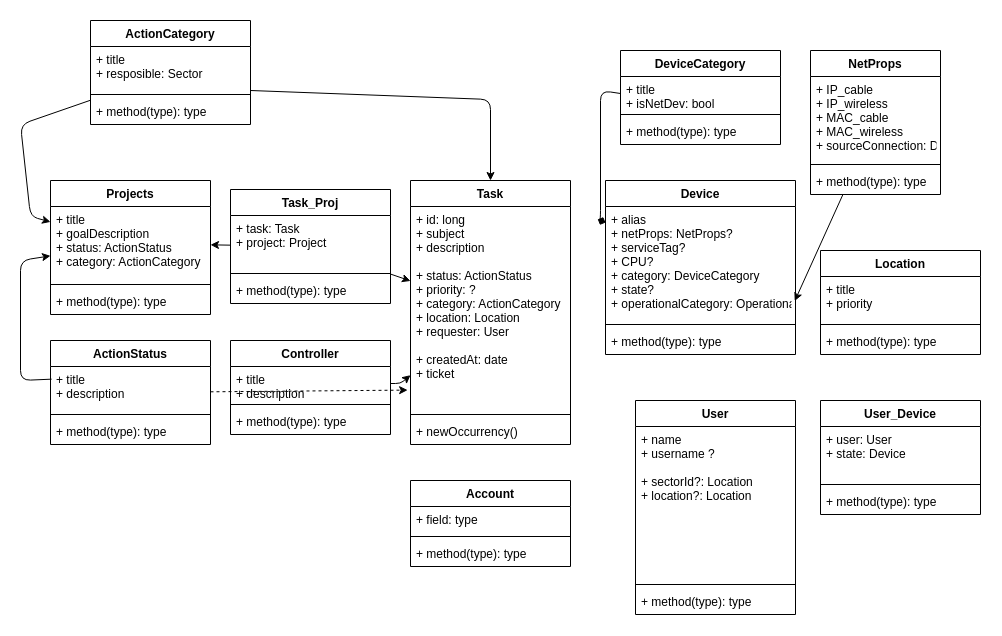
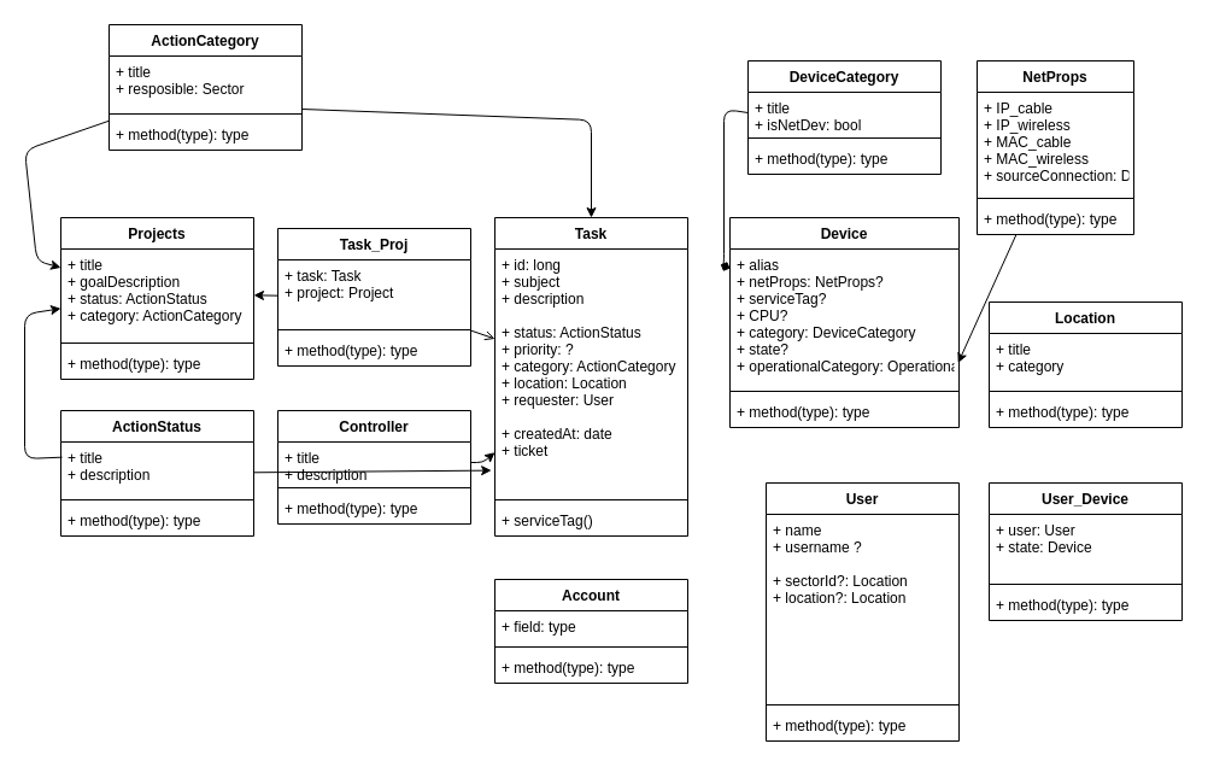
  <mxCell id="0" />
  <mxCell id="1" value="Main entities" parent="0" />
  <mxCell id="2" value="Task" style="swimlane;fontStyle=1;align=center;verticalAlign=top;childLayout=stackLayout;horizontal=1;startSize=26;horizontalStack=0;resizeParent=1;resizeParentMax=0;resizeLast=0;collapsible=1;marginBottom=0;" parent="1" vertex="1"><mxGeometry x="410" y="180" width="160" height="264" as="geometry" /></mxCell>
  <mxCell id="3" value="+ id: long&#10;+ subject&#10;+ description&#10;&#10;+ status: ActionStatus&#10;+ priority: ?&#10;+ category: ActionCategory&#10;+ location: Location&#10;+ requester: User&#10;&#10;+ createdAt: date&#10;+ ticket" style="text;strokeColor=none;fillColor=none;align=left;verticalAlign=top;spacingLeft=4;spacingRight=4;overflow=hidden;rotatable=0;points=[[0,0.5],[1,0.5]];portConstraint=eastwest;" parent="2" vertex="1"><mxGeometry y="26" width="160" height="204" as="geometry" /></mxCell>
  <mxCell id="4" value="" style="line;strokeWidth=1;fillColor=none;align=left;verticalAlign=middle;spacingTop=-1;spacingLeft=3;spacingRight=3;rotatable=0;labelPosition=right;points=[];portConstraint=eastwest;" parent="2" vertex="1"><mxGeometry y="230" width="160" height="8" as="geometry" /></mxCell>
- <mxCell id="5" value="+ newOccurrency()" style="text;strokeColor=none;fillColor=none;align=left;verticalAlign=top;spacingLeft=4;spacingRight=4;overflow=hidden;rotatable=0;points=[[0,0.5],[1,0.5]];portConstraint=eastwest;" parent="2" vertex="1"><mxGeometry y="238" width="160" height="26" as="geometry" /></mxCell>
+ <mxCell id="5" value="+ serviceTag()" style="text;strokeColor=none;fillColor=none;align=left;verticalAlign=top;spacingLeft=4;spacingRight=4;overflow=hidden;rotatable=0;points=[[0,0.5],[1,0.5]];portConstraint=eastwest;" parent="2" vertex="1"><mxGeometry y="238" width="160" height="26" as="geometry" /></mxCell>
  <mxCell id="6" value="User" style="swimlane;fontStyle=1;align=center;verticalAlign=top;childLayout=stackLayout;horizontal=1;startSize=26;horizontalStack=0;resizeParent=1;resizeParentMax=0;resizeLast=0;collapsible=1;marginBottom=0;" parent="1" vertex="1"><mxGeometry x="635" y="400" width="160" height="214" as="geometry" /></mxCell>
  <mxCell id="7" value="+ name&#10;+ username ?&#10;&#10;+ sectorId?: Location&#10;+ location?: Location" style="text;strokeColor=none;fillColor=none;align=left;verticalAlign=top;spacingLeft=4;spacingRight=4;overflow=hidden;rotatable=0;points=[[0,0.5],[1,0.5]];portConstraint=eastwest;" parent="6" vertex="1"><mxGeometry y="26" width="160" height="154" as="geometry" /></mxCell>
  <mxCell id="8" value="" style="line;strokeWidth=1;fillColor=none;align=left;verticalAlign=middle;spacingTop=-1;spacingLeft=3;spacingRight=3;rotatable=0;labelPosition=right;points=[];portConstraint=eastwest;" parent="6" vertex="1"><mxGeometry y="180" width="160" height="8" as="geometry" /></mxCell>
  <mxCell id="9" value="+ method(type): type" style="text;strokeColor=none;fillColor=none;align=left;verticalAlign=top;spacingLeft=4;spacingRight=4;overflow=hidden;rotatable=0;points=[[0,0.5],[1,0.5]];portConstraint=eastwest;" parent="6" vertex="1"><mxGeometry y="188" width="160" height="26" as="geometry" /></mxCell>
  <mxCell id="10" value="Location" style="swimlane;fontStyle=1;align=center;verticalAlign=top;childLayout=stackLayout;horizontal=1;startSize=26;horizontalStack=0;resizeParent=1;resizeParentMax=0;resizeLast=0;collapsible=1;marginBottom=0;" vertex="1" parent="1"><mxGeometry x="820" y="250" width="160" height="104" as="geometry" /></mxCell>
- <mxCell id="11" value="+ title&#10;+ priority" style="text;strokeColor=none;fillColor=none;align=left;verticalAlign=top;spacingLeft=4;spacingRight=4;overflow=hidden;rotatable=0;points=[[0,0.5],[1,0.5]];portConstraint=eastwest;" vertex="1" parent="10"><mxGeometry y="26" width="160" height="44" as="geometry" /></mxCell>
+ <mxCell id="11" value="+ title&#10;+ category" style="text;strokeColor=none;fillColor=none;align=left;verticalAlign=top;spacingLeft=4;spacingRight=4;overflow=hidden;rotatable=0;points=[[0,0.5],[1,0.5]];portConstraint=eastwest;" vertex="1" parent="10"><mxGeometry y="26" width="160" height="44" as="geometry" /></mxCell>
  <mxCell id="12" value="" style="line;strokeWidth=1;fillColor=none;align=left;verticalAlign=middle;spacingTop=-1;spacingLeft=3;spacingRight=3;rotatable=0;labelPosition=right;points=[];portConstraint=eastwest;" vertex="1" parent="10"><mxGeometry y="70" width="160" height="8" as="geometry" /></mxCell>
  <mxCell id="13" value="+ method(type): type" style="text;strokeColor=none;fillColor=none;align=left;verticalAlign=top;spacingLeft=4;spacingRight=4;overflow=hidden;rotatable=0;points=[[0,0.5],[1,0.5]];portConstraint=eastwest;" vertex="1" parent="10"><mxGeometry y="78" width="160" height="26" as="geometry" /></mxCell>
  <mxCell id="14" value="User_Device" style="swimlane;fontStyle=1;align=center;verticalAlign=top;childLayout=stackLayout;horizontal=1;startSize=26;horizontalStack=0;resizeParent=1;resizeParentMax=0;resizeLast=0;collapsible=1;marginBottom=0;" vertex="1" parent="1"><mxGeometry x="820" y="400" width="160" height="114" as="geometry" /></mxCell>
  <mxCell id="15" value="+ user: User&#10;+ state: Device" style="text;strokeColor=none;fillColor=none;align=left;verticalAlign=top;spacingLeft=4;spacingRight=4;overflow=hidden;rotatable=0;points=[[0,0.5],[1,0.5]];portConstraint=eastwest;" vertex="1" parent="14"><mxGeometry y="26" width="160" height="54" as="geometry" /></mxCell>
  <mxCell id="16" value="" style="line;strokeWidth=1;fillColor=none;align=left;verticalAlign=middle;spacingTop=-1;spacingLeft=3;spacingRight=3;rotatable=0;labelPosition=right;points=[];portConstraint=eastwest;" vertex="1" parent="14"><mxGeometry y="80" width="160" height="8" as="geometry" /></mxCell>
  <mxCell id="17" value="+ method(type): type" style="text;strokeColor=none;fillColor=none;align=left;verticalAlign=top;spacingLeft=4;spacingRight=4;overflow=hidden;rotatable=0;points=[[0,0.5],[1,0.5]];portConstraint=eastwest;" vertex="1" parent="14"><mxGeometry y="88" width="160" height="26" as="geometry" /></mxCell>
  <mxCell id="18" value="Device" style="swimlane;fontStyle=1;align=center;verticalAlign=top;childLayout=stackLayout;horizontal=1;startSize=26;horizontalStack=0;resizeParent=1;resizeParentMax=0;resizeLast=0;collapsible=1;marginBottom=0;" vertex="1" parent="1"><mxGeometry x="605" y="180" width="190" height="174" as="geometry" /></mxCell>
  <mxCell id="19" value="+ alias&#10;+ netProps: NetProps?&#10;+ serviceTag?&#10;+ CPU?&#10;+ category: DeviceCategory&#10;+ state?&#10;+ operationalCategory: OperationalCategory?" style="text;strokeColor=none;fillColor=none;align=left;verticalAlign=top;spacingLeft=4;spacingRight=4;overflow=hidden;rotatable=0;points=[[0,0.5],[1,0.5]];portConstraint=eastwest;" vertex="1" parent="18"><mxGeometry y="26" width="190" height="114" as="geometry" /></mxCell>
  <mxCell id="20" value="" style="line;strokeWidth=1;fillColor=none;align=left;verticalAlign=middle;spacingTop=-1;spacingLeft=3;spacingRight=3;rotatable=0;labelPosition=right;points=[];portConstraint=eastwest;" vertex="1" parent="18"><mxGeometry y="140" width="190" height="8" as="geometry" /></mxCell>
  <mxCell id="21" value="+ method(type): type" style="text;strokeColor=none;fillColor=none;align=left;verticalAlign=top;spacingLeft=4;spacingRight=4;overflow=hidden;rotatable=0;points=[[0,0.5],[1,0.5]];portConstraint=eastwest;" vertex="1" parent="18"><mxGeometry y="148" width="190" height="26" as="geometry" /></mxCell>
  <mxCell id="22" value="Projects" style="swimlane;fontStyle=1;align=center;verticalAlign=top;childLayout=stackLayout;horizontal=1;startSize=26;horizontalStack=0;resizeParent=1;resizeParentMax=0;resizeLast=0;collapsible=1;marginBottom=0;" vertex="1" parent="1"><mxGeometry x="50" y="180" width="160" height="134" as="geometry" /></mxCell>
  <mxCell id="23" value="+ title&#10;+ goalDescription&#10;+ status: ActionStatus&#10;+ category: ActionCategory" style="text;strokeColor=none;fillColor=none;align=left;verticalAlign=top;spacingLeft=4;spacingRight=4;overflow=hidden;rotatable=0;points=[[0,0.5],[1,0.5]];portConstraint=eastwest;" vertex="1" parent="22"><mxGeometry y="26" width="160" height="74" as="geometry" /></mxCell>
  <mxCell id="24" value="" style="line;strokeWidth=1;fillColor=none;align=left;verticalAlign=middle;spacingTop=-1;spacingLeft=3;spacingRight=3;rotatable=0;labelPosition=right;points=[];portConstraint=eastwest;" vertex="1" parent="22"><mxGeometry y="100" width="160" height="8" as="geometry" /></mxCell>
  <mxCell id="25" value="+ method(type): type" style="text;strokeColor=none;fillColor=none;align=left;verticalAlign=top;spacingLeft=4;spacingRight=4;overflow=hidden;rotatable=0;points=[[0,0.5],[1,0.5]];portConstraint=eastwest;" vertex="1" parent="22"><mxGeometry y="108" width="160" height="26" as="geometry" /></mxCell>
  <mxCell id="26" style="edgeStyle=none;html=1;exitX=0.007;exitY=0.288;exitDx=0;exitDy=0;exitPerimeter=0;" edge="1" parent="1" source="46" target="23"><mxGeometry relative="1" as="geometry"><Array as="points"><mxPoint x="20" y="380" /><mxPoint x="20" y="260" /></Array></mxGeometry></mxCell>
  <mxCell id="27" style="edgeStyle=none;html=1;" edge="1" parent="1" source="50" target="23"><mxGeometry relative="1" as="geometry"><Array as="points"><mxPoint x="20" y="124" /><mxPoint x="30" y="216" /></Array></mxGeometry></mxCell>
- <mxCell id="28" style="edgeStyle=none;html=1;" edge="1" parent="1" source="30" target="3"><mxGeometry relative="1" as="geometry" /></mxCell>
+ <mxCell id="28" style="edgeStyle=none;html=1;endArrow=open;" edge="1" parent="1" source="30" target="3"><mxGeometry relative="1" as="geometry" /></mxCell>
  <mxCell id="29" style="edgeStyle=none;html=1;" edge="1" parent="1" source="30" target="23"><mxGeometry relative="1" as="geometry" /></mxCell>
  <mxCell id="30" value="Task_Proj" style="swimlane;fontStyle=1;align=center;verticalAlign=top;childLayout=stackLayout;horizontal=1;startSize=26;horizontalStack=0;resizeParent=1;resizeParentMax=0;resizeLast=0;collapsible=1;marginBottom=0;" vertex="1" parent="1"><mxGeometry x="230" y="189" width="160" height="114" as="geometry" /></mxCell>
  <mxCell id="31" value="+ task: Task&#10;+ project: Project" style="text;strokeColor=none;fillColor=none;align=left;verticalAlign=top;spacingLeft=4;spacingRight=4;overflow=hidden;rotatable=0;points=[[0,0.5],[1,0.5]];portConstraint=eastwest;" vertex="1" parent="30"><mxGeometry y="26" width="160" height="54" as="geometry" /></mxCell>
  <mxCell id="32" value="" style="line;strokeWidth=1;fillColor=none;align=left;verticalAlign=middle;spacingTop=-1;spacingLeft=3;spacingRight=3;rotatable=0;labelPosition=right;points=[];portConstraint=eastwest;" vertex="1" parent="30"><mxGeometry y="80" width="160" height="8" as="geometry" /></mxCell>
  <mxCell id="33" value="+ method(type): type" style="text;strokeColor=none;fillColor=none;align=left;verticalAlign=top;spacingLeft=4;spacingRight=4;overflow=hidden;rotatable=0;points=[[0,0.5],[1,0.5]];portConstraint=eastwest;" vertex="1" parent="30"><mxGeometry y="88" width="160" height="26" as="geometry" /></mxCell>
  <mxCell id="34" value="Controller" style="swimlane;fontStyle=1;align=center;verticalAlign=top;childLayout=stackLayout;horizontal=1;startSize=26;horizontalStack=0;resizeParent=1;resizeParentMax=0;resizeLast=0;collapsible=1;marginBottom=0;" vertex="1" parent="1"><mxGeometry x="230" y="340" width="160" height="94" as="geometry" /></mxCell>
  <mxCell id="35" value="+ title&#10;+ description" style="text;strokeColor=none;fillColor=none;align=left;verticalAlign=top;spacingLeft=4;spacingRight=4;overflow=hidden;rotatable=0;points=[[0,0.5],[1,0.5]];portConstraint=eastwest;" vertex="1" parent="34"><mxGeometry y="26" width="160" height="34" as="geometry" /></mxCell>
  <mxCell id="36" value="" style="line;strokeWidth=1;fillColor=none;align=left;verticalAlign=middle;spacingTop=-1;spacingLeft=3;spacingRight=3;rotatable=0;labelPosition=right;points=[];portConstraint=eastwest;" vertex="1" parent="34"><mxGeometry y="60" width="160" height="8" as="geometry" /></mxCell>
  <mxCell id="37" value="+ method(type): type" style="text;strokeColor=none;fillColor=none;align=left;verticalAlign=top;spacingLeft=4;spacingRight=4;overflow=hidden;rotatable=0;points=[[0,0.5],[1,0.5]];portConstraint=eastwest;" vertex="1" parent="34"><mxGeometry y="68" width="160" height="26" as="geometry" /></mxCell>
  <mxCell id="38" style="edgeStyle=none;html=1;" edge="1" parent="1" source="35" target="3"><mxGeometry relative="1" as="geometry"><Array as="points"><mxPoint x="400" y="383" /></Array></mxGeometry></mxCell>
  <mxCell id="39" value="Account" style="swimlane;fontStyle=1;align=center;verticalAlign=top;childLayout=stackLayout;horizontal=1;startSize=26;horizontalStack=0;resizeParent=1;resizeParentMax=0;resizeLast=0;collapsible=1;marginBottom=0;" vertex="1" parent="1"><mxGeometry x="410" y="480" width="160" height="86" as="geometry" /></mxCell>
  <mxCell id="40" value="+ field: type" style="text;strokeColor=none;fillColor=none;align=left;verticalAlign=top;spacingLeft=4;spacingRight=4;overflow=hidden;rotatable=0;points=[[0,0.5],[1,0.5]];portConstraint=eastwest;" vertex="1" parent="39"><mxGeometry y="26" width="160" height="26" as="geometry" /></mxCell>
  <mxCell id="41" value="" style="line;strokeWidth=1;fillColor=none;align=left;verticalAlign=middle;spacingTop=-1;spacingLeft=3;spacingRight=3;rotatable=0;labelPosition=right;points=[];portConstraint=eastwest;" vertex="1" parent="39"><mxGeometry y="52" width="160" height="8" as="geometry" /></mxCell>
  <mxCell id="42" value="+ method(type): type" style="text;strokeColor=none;fillColor=none;align=left;verticalAlign=top;spacingLeft=4;spacingRight=4;overflow=hidden;rotatable=0;points=[[0,0.5],[1,0.5]];portConstraint=eastwest;" vertex="1" parent="39"><mxGeometry y="60" width="160" height="26" as="geometry" /></mxCell>
  <mxCell id="43" value="Secondary" parent="0" />
- <mxCell id="44" style="edgeStyle=none;html=1;entryX=-0.018;entryY=0.9;entryDx=0;entryDy=0;entryPerimeter=0;dashed=1;" edge="1" parent="43" source="45" target="3"><mxGeometry relative="1" as="geometry" /></mxCell>
+ <mxCell id="44" style="edgeStyle=none;html=1;entryX=-0.018;entryY=0.9;entryDx=0;entryDy=0;entryPerimeter=0;" edge="1" parent="43" source="45" target="3"><mxGeometry relative="1" as="geometry" /></mxCell>
  <mxCell id="45" value="ActionStatus" style="swimlane;fontStyle=1;align=center;verticalAlign=top;childLayout=stackLayout;horizontal=1;startSize=26;horizontalStack=0;resizeParent=1;resizeParentMax=0;resizeLast=0;collapsible=1;marginBottom=0;" vertex="1" parent="43"><mxGeometry x="50" y="340" width="160" height="104" as="geometry" /></mxCell>
  <mxCell id="46" value="+ title&#10;+ description" style="text;strokeColor=none;fillColor=none;align=left;verticalAlign=top;spacingLeft=4;spacingRight=4;overflow=hidden;rotatable=0;points=[[0,0.5],[1,0.5]];portConstraint=eastwest;" vertex="1" parent="45"><mxGeometry y="26" width="160" height="44" as="geometry" /></mxCell>
  <mxCell id="47" value="" style="line;strokeWidth=1;fillColor=none;align=left;verticalAlign=middle;spacingTop=-1;spacingLeft=3;spacingRight=3;rotatable=0;labelPosition=right;points=[];portConstraint=eastwest;" vertex="1" parent="45"><mxGeometry y="70" width="160" height="8" as="geometry" /></mxCell>
  <mxCell id="48" value="+ method(type): type" style="text;strokeColor=none;fillColor=none;align=left;verticalAlign=top;spacingLeft=4;spacingRight=4;overflow=hidden;rotatable=0;points=[[0,0.5],[1,0.5]];portConstraint=eastwest;" vertex="1" parent="45"><mxGeometry y="78" width="160" height="26" as="geometry" /></mxCell>
  <mxCell id="49" style="edgeStyle=none;html=1;entryX=0.5;entryY=0;entryDx=0;entryDy=0;" edge="1" parent="43" target="2"><mxGeometry relative="1" as="geometry"><mxPoint x="250" y="90" as="sourcePoint" /><Array as="points"><mxPoint x="490" y="99" /></Array></mxGeometry></mxCell>
  <mxCell id="50" value="ActionCategory" style="swimlane;fontStyle=1;align=center;verticalAlign=top;childLayout=stackLayout;horizontal=1;startSize=26;horizontalStack=0;resizeParent=1;resizeParentMax=0;resizeLast=0;collapsible=1;marginBottom=0;" vertex="1" parent="43"><mxGeometry x="90" y="20" width="160" height="104" as="geometry" /></mxCell>
  <mxCell id="51" value="+ title&#10;+ resposible: Sector" style="text;strokeColor=none;fillColor=none;align=left;verticalAlign=top;spacingLeft=4;spacingRight=4;overflow=hidden;rotatable=0;points=[[0,0.5],[1,0.5]];portConstraint=eastwest;" vertex="1" parent="50"><mxGeometry y="26" width="160" height="44" as="geometry" /></mxCell>
  <mxCell id="52" value="" style="line;strokeWidth=1;fillColor=none;align=left;verticalAlign=middle;spacingTop=-1;spacingLeft=3;spacingRight=3;rotatable=0;labelPosition=right;points=[];portConstraint=eastwest;" vertex="1" parent="50"><mxGeometry y="70" width="160" height="8" as="geometry" /></mxCell>
  <mxCell id="53" value="+ method(type): type" style="text;strokeColor=none;fillColor=none;align=left;verticalAlign=top;spacingLeft=4;spacingRight=4;overflow=hidden;rotatable=0;points=[[0,0.5],[1,0.5]];portConstraint=eastwest;" vertex="1" parent="50"><mxGeometry y="78" width="160" height="26" as="geometry" /></mxCell>
  <mxCell id="54" style="edgeStyle=none;html=1;entryX=0.996;entryY=0.829;entryDx=0;entryDy=0;entryPerimeter=0;" edge="1" parent="43" source="55" target="19"><mxGeometry relative="1" as="geometry"><mxPoint x="800" y="470" as="targetPoint" /></mxGeometry></mxCell>
  <mxCell id="55" value="NetProps" style="swimlane;fontStyle=1;align=center;verticalAlign=top;childLayout=stackLayout;horizontal=1;startSize=26;horizontalStack=0;resizeParent=1;resizeParentMax=0;resizeLast=0;collapsible=1;marginBottom=0;" vertex="1" parent="43"><mxGeometry x="810" y="50" width="130" height="144" as="geometry" /></mxCell>
  <mxCell id="56" value="+ IP_cable&#10;+ IP_wireless&#10;+ MAC_cable&#10;+ MAC_wireless&#10;+ sourceConnection: Device&#10;" style="text;strokeColor=none;fillColor=none;align=left;verticalAlign=top;spacingLeft=4;spacingRight=4;overflow=hidden;rotatable=0;points=[[0,0.5],[1,0.5]];portConstraint=eastwest;" vertex="1" parent="55"><mxGeometry y="26" width="130" height="84" as="geometry" /></mxCell>
  <mxCell id="57" value="" style="line;strokeWidth=1;fillColor=none;align=left;verticalAlign=middle;spacingTop=-1;spacingLeft=3;spacingRight=3;rotatable=0;labelPosition=right;points=[];portConstraint=eastwest;" vertex="1" parent="55"><mxGeometry y="110" width="130" height="8" as="geometry" /></mxCell>
  <mxCell id="58" value="+ method(type): type" style="text;strokeColor=none;fillColor=none;align=left;verticalAlign=top;spacingLeft=4;spacingRight=4;overflow=hidden;rotatable=0;points=[[0,0.5],[1,0.5]];portConstraint=eastwest;" vertex="1" parent="55"><mxGeometry y="118" width="130" height="26" as="geometry" /></mxCell>
  <mxCell id="59" style="edgeStyle=none;html=1;exitX=0;exitY=0.5;exitDx=0;exitDy=0;endArrow=diamond;" edge="1" parent="43" source="61" target="19"><mxGeometry relative="1" as="geometry"><Array as="points"><mxPoint x="600" y="90" /><mxPoint x="600" y="220" /></Array></mxGeometry></mxCell>
  <mxCell id="60" value="DeviceCategory" style="swimlane;fontStyle=1;align=center;verticalAlign=top;childLayout=stackLayout;horizontal=1;startSize=26;horizontalStack=0;resizeParent=1;resizeParentMax=0;resizeLast=0;collapsible=1;marginBottom=0;" vertex="1" parent="43"><mxGeometry x="620" y="50" width="160" height="94" as="geometry" /></mxCell>
  <mxCell id="61" value="+ title&#10;+ isNetDev: bool" style="text;strokeColor=none;fillColor=none;align=left;verticalAlign=top;spacingLeft=4;spacingRight=4;overflow=hidden;rotatable=0;points=[[0,0.5],[1,0.5]];portConstraint=eastwest;" vertex="1" parent="60"><mxGeometry y="26" width="160" height="34" as="geometry" /></mxCell>
  <mxCell id="62" value="" style="line;strokeWidth=1;fillColor=none;align=left;verticalAlign=middle;spacingTop=-1;spacingLeft=3;spacingRight=3;rotatable=0;labelPosition=right;points=[];portConstraint=eastwest;" vertex="1" parent="60"><mxGeometry y="60" width="160" height="8" as="geometry" /></mxCell>
  <mxCell id="63" value="+ method(type): type" style="text;strokeColor=none;fillColor=none;align=left;verticalAlign=top;spacingLeft=4;spacingRight=4;overflow=hidden;rotatable=0;points=[[0,0.5],[1,0.5]];portConstraint=eastwest;" vertex="1" parent="60"><mxGeometry y="68" width="160" height="26" as="geometry" /></mxCell>
